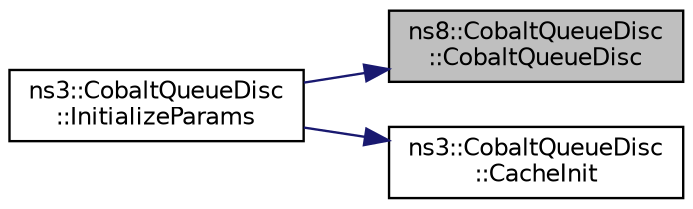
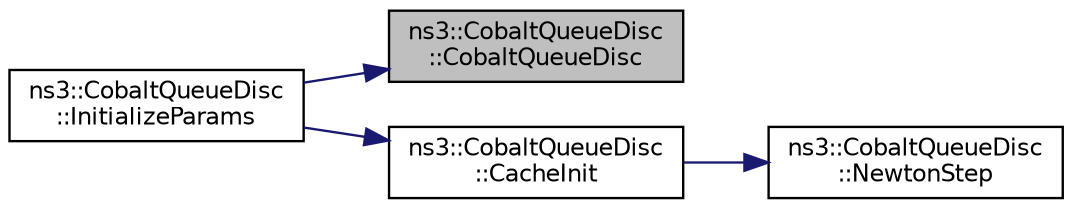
  digraph {
    rankdir=LR
    node [color=black fillcolor=white fontname=Helvetica fontsize=10 shape=record style=filled]
    edge [color=midnightblue fontname=Helvetica fontsize=10 labelfontname=Helvetica labelfontsize=10 style=solid]
-   n1 [fillcolor=grey75 fontcolor=black height=0.2 label="ns8::CobaltQueueDisc\l::CobaltQueueDisc" width=0.4]
+   n1 [fillcolor=grey75 fontcolor=black height=0.2 label="ns3::CobaltQueueDisc\l::CobaltQueueDisc" width=0.4]
    n2 [height=0.2 label="ns3::CobaltQueueDisc\l::InitializeParams" width=0.4]
    n3 [height=0.2 label="ns3::CobaltQueueDisc\l::CacheInit" width=0.4]
+   n4 [height=0.2 label="ns3::CobaltQueueDisc\l::NewtonStep" width=0.4]
    n2 -> n1
    n2 -> n3
+   n3 -> n4
  }
